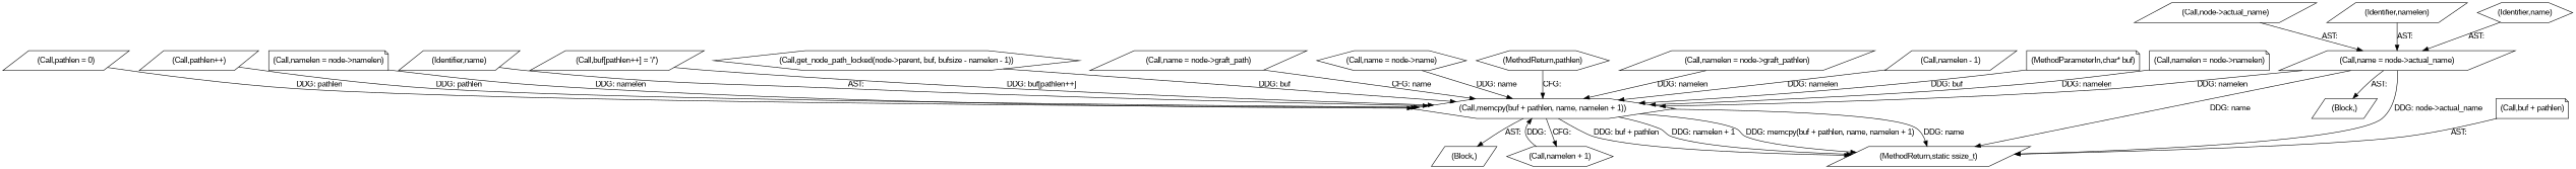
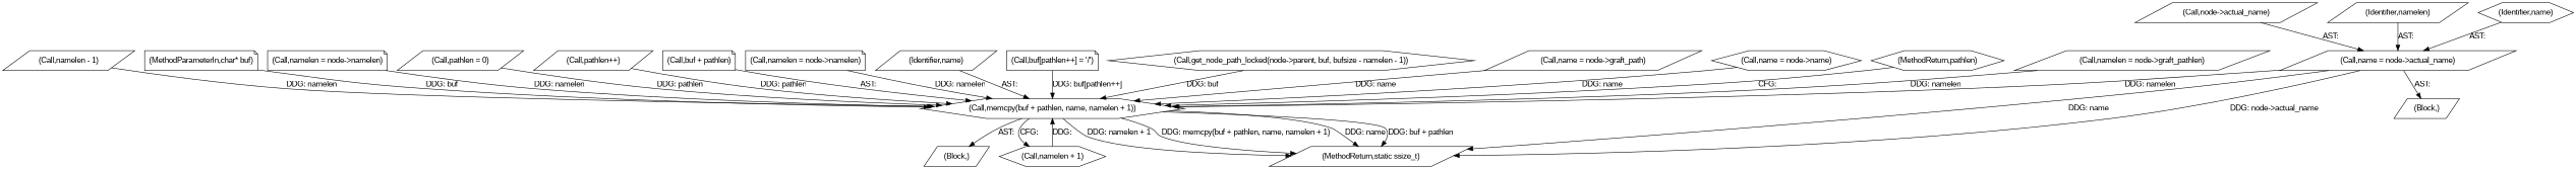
  digraph {
    fontname="Liberation Sans"
    node [fontname="Liberation Sans" shape=parallelogram]
    edge [fontname="Liberation Sans"]
    n1 [label="(Call,name = node->actual_name)"]
    n2 [label="(Call,memcpy(buf + pathlen, name, namelen + 1))" shape=hexagon]
    n3 [label="(Block,)"]
    n4 [label="(MethodReturn,static ssize_t)"]
    n5 [label="(Block,)"]
    n6 [label="(Call,namelen + 1)" shape=hexagon]
    n7 [label="(Call,node->actual_name)"]
    n8 [label="(Call,namelen - 1)"]
    n9 [label="(Identifier,namelen)"]
    n10 [label="(MethodParameterIn,char* buf)" shape=note]
    n11 [label="(Call,namelen = node->namelen)" shape=note]
    n12 [label="(Call,pathlen = 0)"]
    n13 [label="(Identifier,name)" shape=hexagon]
    n14 [label="(Call,pathlen++)"]
    n15 [label="(Call,buf + pathlen)" shape=note]
    n16 [label="(Call,namelen = node->namelen)" shape=note]
    n17 [label="(Identifier,name)"]
-   n18 [label="(Call,buf[pathlen++] = '/')"]
+   n18 [label="(Call,buf[pathlen++] = '/')" shape=note]
    n19 [label="(Call,get_node_path_locked(node->parent, buf, bufsize - namelen - 1))" shape=hexagon]
    n20 [label="(Call,name = node->graft_path)"]
    n21 [label="(Call,name = node->name)" shape=hexagon]
    n22 [label="(MethodReturn,pathlen)" shape=hexagon]
    n23 [label="(Call,namelen = node->graft_pathlen)"]
    n1 -> n2 [label="DDG: namelen"]
    n1 -> n3 [label="AST: "]
    n1 -> n4 [label="DDG: name"]
    n1 -> n4 [label="DDG: node->actual_name"]
    n2 -> n4 [label="DDG: name"]
    n2 -> n4 [label="DDG: buf + pathlen"]
    n2 -> n4 [label="DDG: namelen + 1"]
    n2 -> n4 [label="DDG: memcpy(buf + pathlen, name, namelen + 1)"]
    n2 -> n5 [label="AST: "]
    n2 -> n6 [label="CFG: "]
    n6 -> n2 [label="DDG: "]
    n7 -> n1 [label="AST: "]
    n8 -> n2 [label="DDG: namelen"]
    n9 -> n1 [label="AST: "]
    n10 -> n2 [label="DDG: buf"]
    n11 -> n2 [label="DDG: namelen"]
    n12 -> n2 [label="DDG: pathlen"]
    n13 -> n1 [label="AST: "]
    n14 -> n2 [label="DDG: pathlen"]
-   n15 -> n4 [label="AST: "]
+   n15 -> n2 [label="AST: "]
    n16 -> n2 [label="DDG: namelen"]
    n17 -> n2 [label="AST: "]
    n18 -> n2 [label="DDG: buf[pathlen++]"]
    n19 -> n2 [label="DDG: buf"]
-   n20 -> n2 [label="CFG: name"]
+   n20 -> n2 [label="DDG: name"]
    n21 -> n2 [label="DDG: name"]
    n22 -> n2 [label="CFG: "]
    n23 -> n2 [label="DDG: namelen"]
  }
